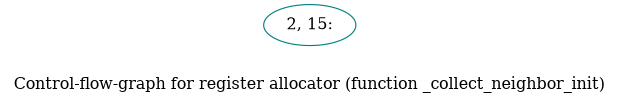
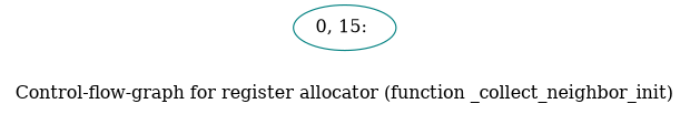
  digraph {
    label="Control-flow-graph for register allocator (function _collect_neighbor_init)"
    rankdir=LR
-   n1 [label="2, 15:" color=teal]
+   n1 [label="0, 15: " color=teal]
  }
